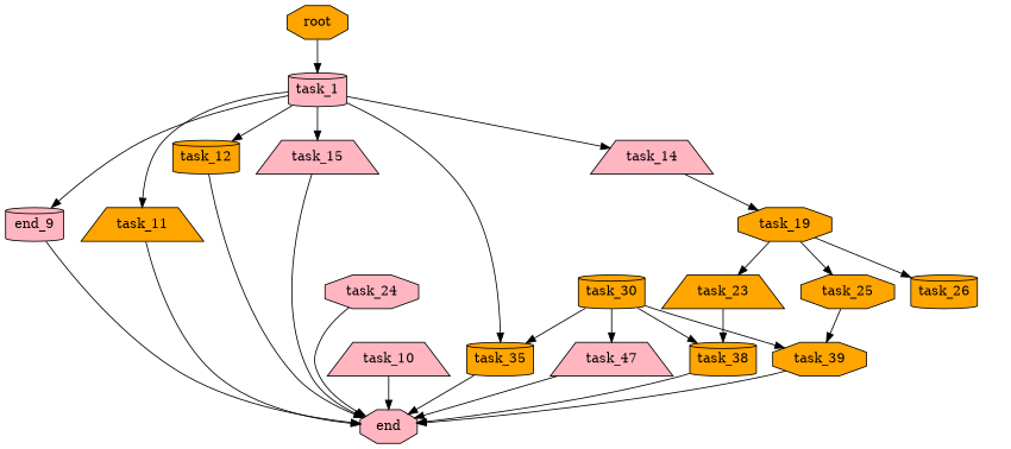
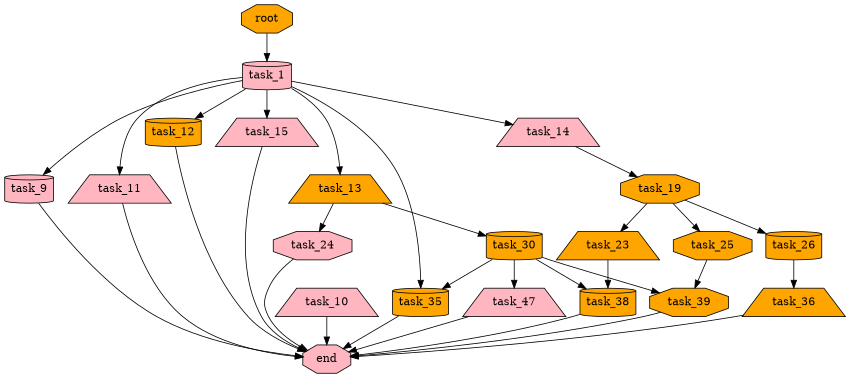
  digraph {
    node [fillcolor=orange shape=trapezium style=filled]
    root [shape=octagon]
    task_1 [fillcolor=lightpink shape=cylinder]
-   task_9 [fillcolor=lightpink shape=cylinder label=end_9]
-   task_11
+   task_9 [fillcolor=lightpink shape=cylinder]
+   task_11 [fillcolor=lightpink]
    task_12 [shape=cylinder]
+   task_13
    task_14 [fillcolor=lightpink]
    task_15 [fillcolor=lightpink]
    task_35 [shape=cylinder]
    end [fillcolor=lightpink shape=octagon]
    task_10 [fillcolor=lightpink]
    task_24 [fillcolor=lightpink shape=octagon]
    task_30 [shape=cylinder]
    task_19 [shape=octagon]
    task_39 [shape=octagon]
    task_38 [shape=cylinder]
    n17 [fillcolor=lightpink label=task_47]
    task_23
    task_25 [shape=octagon]
    task_26 [shape=cylinder]
+   task_36
    root -> task_1
    task_1 -> task_9
    task_1 -> task_11
    task_1 -> task_12
+   task_1 -> task_13
    task_1 -> task_14
    task_1 -> task_15
    task_1 -> task_35
    task_9 -> end
    task_11 -> end
    task_12 -> end
+   task_13 -> task_24
+   task_13 -> task_30
    task_14 -> task_19
    task_15 -> end
    task_35 -> end
    task_10 -> end
    task_24 -> end
    task_30 -> task_35
    task_30 -> task_39
    task_30 -> task_38
    task_30 -> n17
    task_19 -> task_23
    task_19 -> task_25
    task_19 -> task_26
    task_39 -> end
    task_38 -> end
    n17 -> end
    task_23 -> task_38
    task_25 -> task_39
+   task_26 -> task_36
+   task_36 -> end
  }
